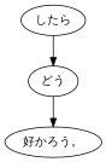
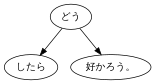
  digraph {
    n1 [label="どう"]
    n2 [label="したら"]
    n3 [label="好かろう。"]
-   n2 -> n1
+   n1 -> n2
    n1 -> n3
  }
